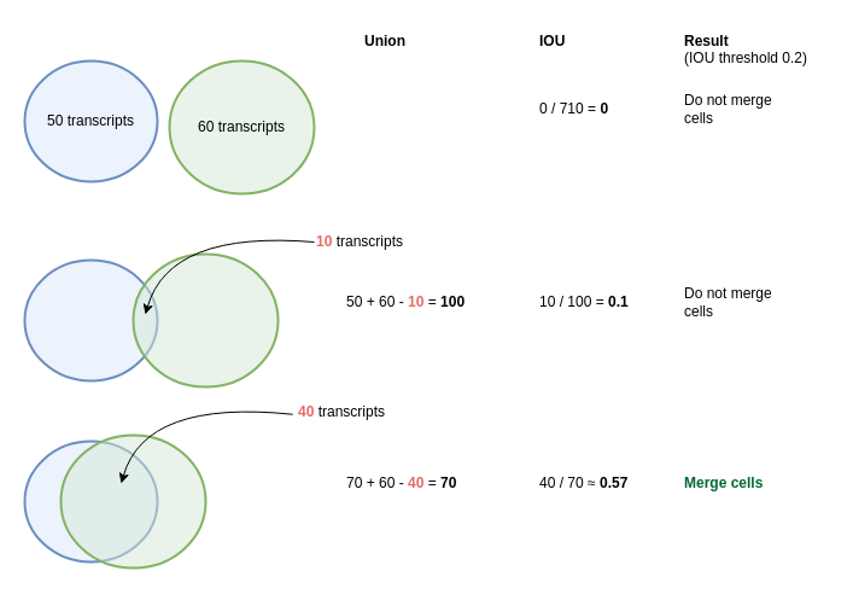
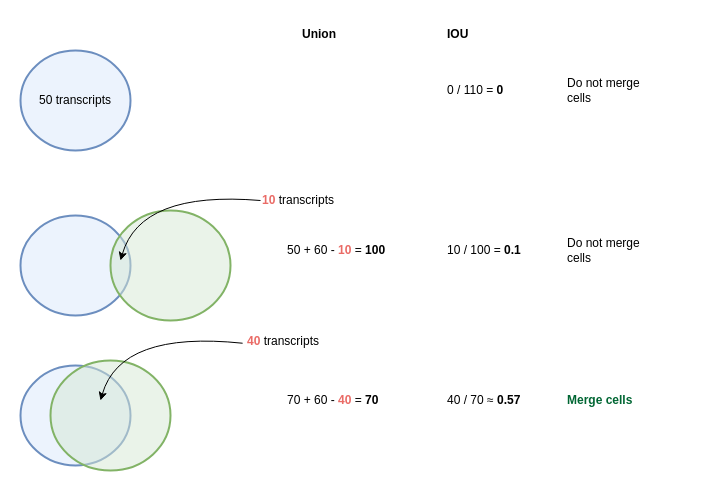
  <mxCell id="0" />
  <mxCell id="1" parent="0" />
  <mxCell id="2" value="50 transcripts" style="ellipse;whiteSpace=wrap;html=1;fillColor=#dae8fc;strokeColor=#6c8ebf;fillOpacity=50;strokeWidth=2;" vertex="1" parent="1"><mxGeometry x="20" y="50" width="110" height="100" as="geometry" /></mxCell>
- <mxCell id="3" value="60 transcripts" style="ellipse;whiteSpace=wrap;html=1;fillColor=#d5e8d4;strokeColor=#82b366;fillOpacity=50;strokeWidth=2;" vertex="1" parent="1"><mxGeometry x="140" y="50" width="120" height="110" as="geometry" /></mxCell>
  <mxCell id="4" value="" style="ellipse;whiteSpace=wrap;html=1;fillColor=#dae8fc;strokeColor=#6c8ebf;fillOpacity=50;strokeWidth=2;" vertex="1" parent="1"><mxGeometry x="20" y="215" width="110" height="100" as="geometry" /></mxCell>
  <mxCell id="5" value="" style="ellipse;whiteSpace=wrap;html=1;fillColor=#d5e8d4;strokeColor=#82b366;fillOpacity=50;strokeWidth=2;" vertex="1" parent="1"><mxGeometry x="110" y="210" width="120" height="110" as="geometry" /></mxCell>
  <mxCell id="6" value="" style="ellipse;whiteSpace=wrap;html=1;fillColor=#dae8fc;strokeColor=#6c8ebf;fillOpacity=50;strokeWidth=2;" vertex="1" parent="1"><mxGeometry x="20" y="365" width="110" height="100" as="geometry" /></mxCell>
  <mxCell id="7" value="" style="ellipse;whiteSpace=wrap;html=1;fillColor=#d5e8d4;strokeColor=#82b366;fillOpacity=50;strokeWidth=2;" vertex="1" parent="1"><mxGeometry x="50" y="360" width="120" height="110" as="geometry" /></mxCell>
  <mxCell id="8" value="" style="endArrow=classic;html=1;curved=1;entryX=0.25;entryY=0.727;entryDx=0;entryDy=0;entryPerimeter=0;exitX=0;exitY=0.5;exitDx=0;exitDy=0;" edge="1" parent="1" source="9"><mxGeometry width="50" height="50" relative="1" as="geometry"><mxPoint x="250" y="200" as="sourcePoint" /><mxPoint x="120" y="259.97" as="targetPoint" /><Array as="points"><mxPoint x="140" y="190" /></Array></mxGeometry></mxCell>
  <mxCell id="9" value="&lt;b&gt;&lt;font color=&quot;#ea6b66&quot;&gt;10&lt;/font&gt;&lt;/b&gt; transcripts" style="rounded=0;whiteSpace=wrap;html=1;fillColor=none;strokeColor=none;align=left;" vertex="1" parent="1"><mxGeometry x="260" y="190" width="90" height="20" as="geometry" /></mxCell>
  <mxCell id="10" value="" style="endArrow=classic;html=1;curved=1;entryX=0.25;entryY=0.727;entryDx=0;entryDy=0;entryPerimeter=0;exitX=-0.032;exitY=0.586;exitDx=0;exitDy=0;exitPerimeter=0;" edge="1" parent="1" source="11"><mxGeometry width="50" height="50" relative="1" as="geometry"><mxPoint x="230" y="340" as="sourcePoint" /><mxPoint x="100" y="399.97" as="targetPoint" /><Array as="points"><mxPoint x="120" y="330" /></Array></mxGeometry></mxCell>
  <mxCell id="11" value="&lt;font color=&quot;#ea6b66&quot;&gt;&lt;b&gt;40&lt;/b&gt;&lt;/font&gt; transcripts" style="rounded=0;whiteSpace=wrap;html=1;fillColor=none;strokeColor=none;align=left;" vertex="1" parent="1"><mxGeometry x="245" y="331" width="90" height="20" as="geometry" /></mxCell>
  <mxCell id="12" value="&lt;b&gt;Union&lt;/b&gt;" style="rounded=0;whiteSpace=wrap;html=1;fillColor=none;strokeColor=none;align=left;verticalAlign=top;" vertex="1" parent="1"><mxGeometry x="300" y="20" width="90" height="20" as="geometry" /></mxCell>
  <mxCell id="13" value="50 + 60 - &lt;font color=&quot;#ea6b66&quot;&gt;&lt;b&gt;10&lt;/b&gt;&lt;/font&gt; = &lt;b&gt;100&lt;/b&gt;" style="rounded=0;whiteSpace=wrap;html=1;fillColor=none;strokeColor=none;align=left;" vertex="1" parent="1"><mxGeometry x="285" y="240" width="120" height="20" as="geometry" /></mxCell>
  <mxCell id="14" value="70 + 60 - &lt;font color=&quot;#ea6b66&quot;&gt;&lt;b&gt;40&lt;/b&gt;&lt;/font&gt; = &lt;b&gt;70&lt;/b&gt;" style="rounded=0;whiteSpace=wrap;html=1;fillColor=none;strokeColor=none;align=left;" vertex="1" parent="1"><mxGeometry x="285" y="390" width="120" height="20" as="geometry" /></mxCell>
  <mxCell id="15" value="&lt;b&gt;IOU&lt;/b&gt;" style="rounded=0;whiteSpace=wrap;html=1;fillColor=none;strokeColor=none;align=left;verticalAlign=top;" vertex="1" parent="1"><mxGeometry x="445" y="20" width="90" height="20" as="geometry" /></mxCell>
- <mxCell id="16" value="0 / 710 = &lt;b&gt;0&lt;/b&gt;" style="rounded=0;whiteSpace=wrap;html=1;fillColor=none;strokeColor=none;align=left;" vertex="1" parent="1"><mxGeometry x="445" y="80" width="90" height="20" as="geometry" /></mxCell>
+ <mxCell id="16" value="0 / 110 = &lt;b&gt;0&lt;/b&gt;" style="rounded=0;whiteSpace=wrap;html=1;fillColor=none;strokeColor=none;align=left;" vertex="1" parent="1"><mxGeometry x="445" y="80" width="90" height="20" as="geometry" /></mxCell>
  <mxCell id="17" value="10 / 100 = &lt;b&gt;0.1&lt;/b&gt;" style="rounded=0;whiteSpace=wrap;html=1;fillColor=none;strokeColor=none;align=left;" vertex="1" parent="1"><mxGeometry x="445" y="240" width="90" height="20" as="geometry" /></mxCell>
  <mxCell id="18" value="40 / 70&amp;nbsp;≈ &lt;b&gt;0.57&lt;/b&gt;" style="rounded=0;whiteSpace=wrap;html=1;fillColor=none;strokeColor=none;align=left;" vertex="1" parent="1"><mxGeometry x="445" y="390" width="90" height="20" as="geometry" /></mxCell>
  <mxCell id="19" value="Do not merge cells" style="rounded=0;whiteSpace=wrap;html=1;fillColor=none;strokeColor=none;align=left;" vertex="1" parent="1"><mxGeometry x="565" y="80" width="90" height="20" as="geometry" /></mxCell>
  <mxCell id="20" value="Do not merge cells" style="rounded=0;whiteSpace=wrap;html=1;fillColor=none;strokeColor=none;align=left;" vertex="1" parent="1"><mxGeometry x="565" y="240" width="90" height="20" as="geometry" /></mxCell>
  <mxCell id="21" value="&lt;b&gt;&lt;font color=&quot;#006633&quot;&gt;Merge cells&lt;/font&gt;&lt;br&gt;&lt;/b&gt;" style="rounded=0;whiteSpace=wrap;html=1;fillColor=none;strokeColor=none;align=left;" vertex="1" parent="1"><mxGeometry x="565" y="390" width="90" height="20" as="geometry" /></mxCell>
- <mxCell id="22" value="&lt;div&gt;&lt;b&gt;Result&lt;/b&gt;&lt;/div&gt;&lt;div&gt;(IOU threshold 0.2)&lt;b&gt;&lt;br&gt;&lt;/b&gt;&lt;/div&gt;" style="rounded=0;whiteSpace=wrap;html=1;fillColor=none;strokeColor=none;align=left;verticalAlign=top;" vertex="1" parent="1"><mxGeometry x="565" y="20" width="120" height="20" as="geometry" /></mxCell>
